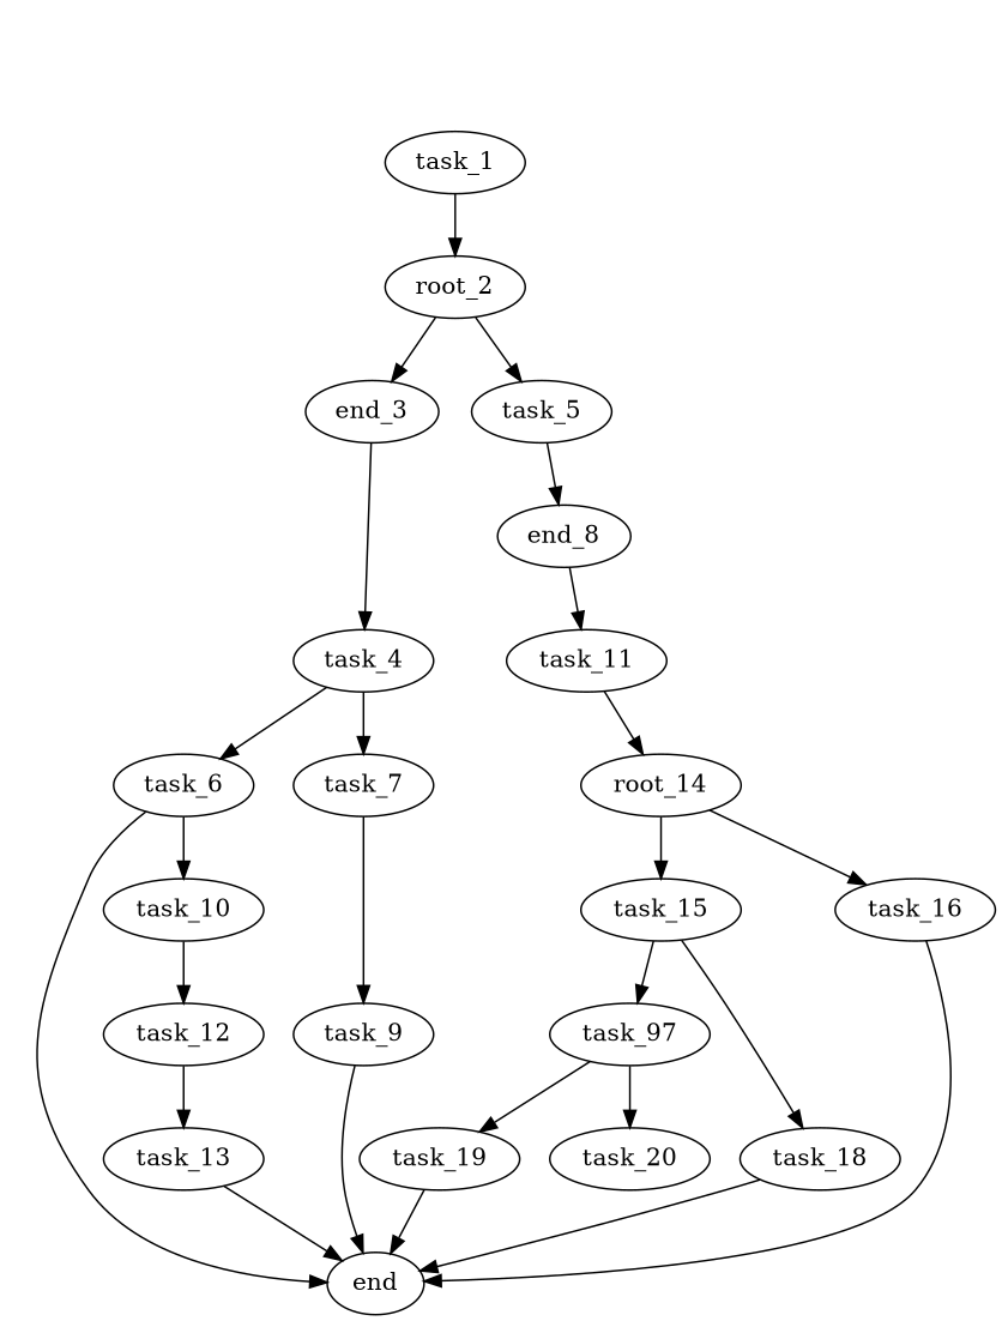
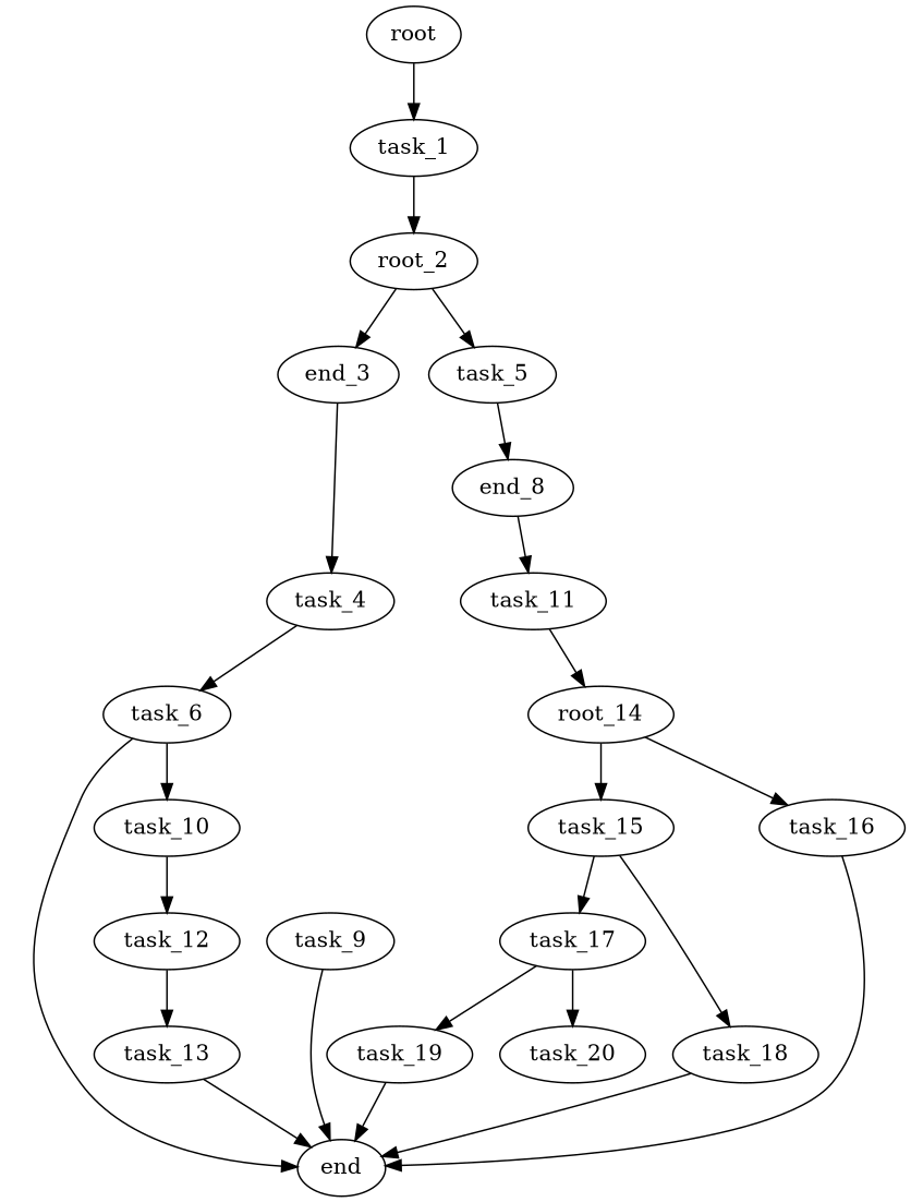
  digraph {
+   root
    task_1
    n3 [label=root_2]
    n4 [label=end_3]
    task_5
    task_4
    n7 [label=end_8]
    task_6
-   task_7
    end
    task_10
    task_9
    task_11
    task_12
    n15 [label=root_14]
    task_13
    task_15
    task_16
-   task_17 [label=task_97]
+   task_17
    task_18
    task_19
    task_20
+   root -> task_1
    task_1 -> n3
    n3 -> n4
    n3 -> task_5
    n4 -> task_4
    task_5 -> n7
    task_4 -> task_6
-   task_4 -> task_7
    n7 -> task_11
    task_6 -> end
    task_6 -> task_10
-   task_7 -> task_9
    task_10 -> task_12
    task_9 -> end
    task_11 -> n15
    task_12 -> task_13
    n15 -> task_15
    n15 -> task_16
    task_13 -> end
    task_15 -> task_17
    task_15 -> task_18
    task_16 -> end
    task_17 -> task_19
    task_17 -> task_20
    task_18 -> end
    task_19 -> end
  }
